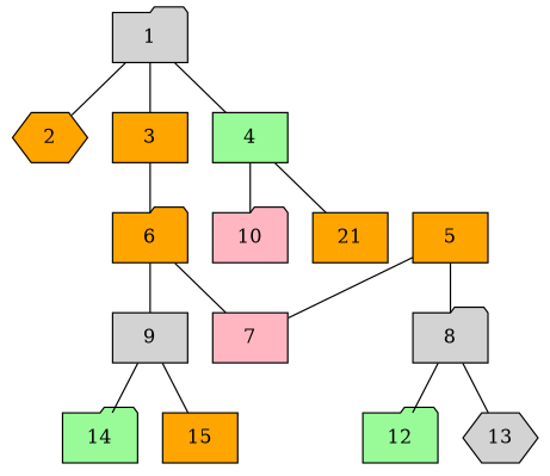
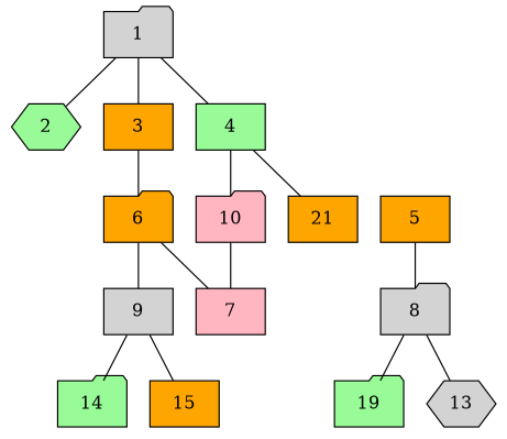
  graph {
    node [chem=N fillcolor=orange shape=box style=filled]
    edge [valence=1]
    1 [chem=C fillcolor=lightgrey shape=folder]
-   2 [shape=hexagon]
+   2 [fillcolor=palegreen shape=hexagon]
    3
    4 [fillcolor=palegreen]
    6 [chem=C shape=folder]
    10 [chem=H fillcolor=lightpink shape=folder]
    n7 [chem=H label=21]
    5 [chem=C]
    7 [fillcolor=lightpink]
    8 [fillcolor=lightgrey shape=folder]
    9 [fillcolor=lightgrey]
-   12 [chem=H fillcolor=palegreen shape=folder]
+   12 [chem=H fillcolor=palegreen shape=folder label=19]
    13 [chem=H fillcolor=lightgrey shape=hexagon]
    14 [chem=H fillcolor=palegreen shape=folder]
    15 [chem=H]
    1 -- 2
    1 -- 3 [valence=2]
    1 -- 4
    3 -- 6
    4 -- 10
    4 -- n7
    6 -- 7 [valence=2]
    6 -- 9
-   5 -- 7
+   10 -- 7
    5 -- 8
    8 -- 12
    8 -- 13
    9 -- 14
    9 -- 15
  }
